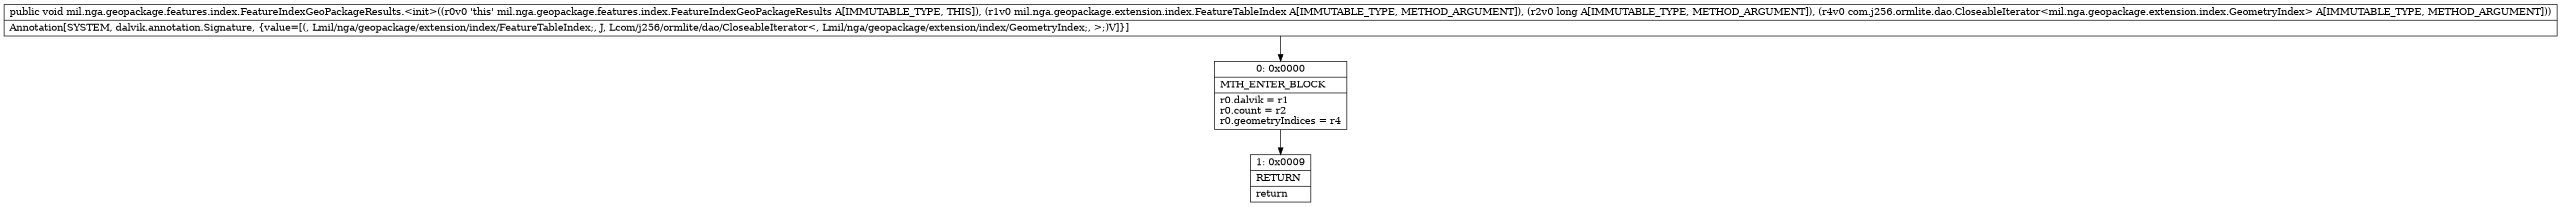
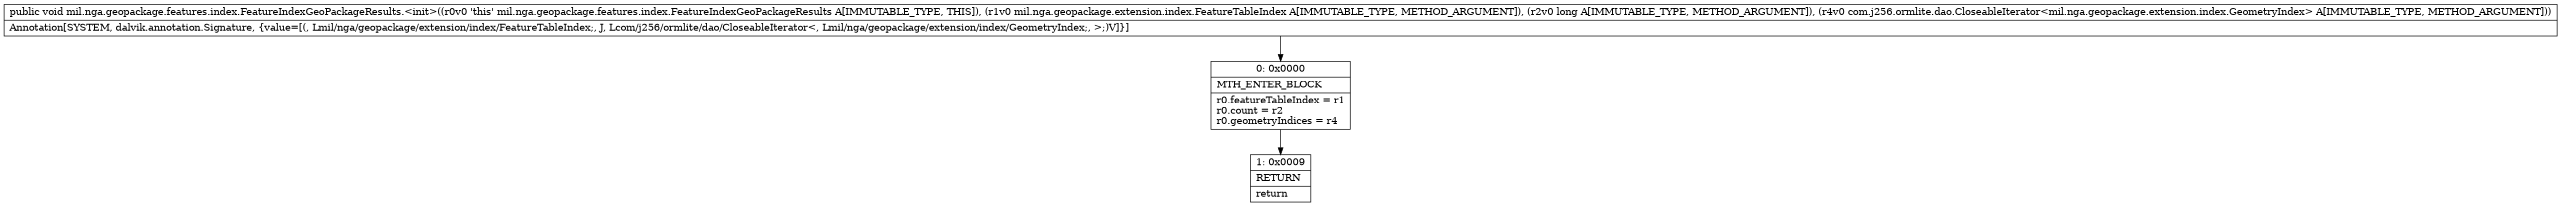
  digraph {
    node [shape=record]
-   n1 [label="{0\:\ 0x0000|MTH_ENTER_BLOCK\l|r0.dalvik = r1\lr0.count = r2\lr0.geometryIndices = r4\l}"]
+   n1 [label="{0\:\ 0x0000|MTH_ENTER_BLOCK\l|r0.featureTableIndex = r1\lr0.count = r2\lr0.geometryIndices = r4\l}"]
    n2 [label="{1\:\ 0x0009|RETURN\l|return\l}"]
    n3 [label="{public void mil.nga.geopackage.features.index.FeatureIndexGeoPackageResults.\<init\>((r0v0 'this' mil.nga.geopackage.features.index.FeatureIndexGeoPackageResults A[IMMUTABLE_TYPE, THIS]), (r1v0 mil.nga.geopackage.extension.index.FeatureTableIndex A[IMMUTABLE_TYPE, METHOD_ARGUMENT]), (r2v0 long A[IMMUTABLE_TYPE, METHOD_ARGUMENT]), (r4v0 com.j256.ormlite.dao.CloseableIterator\<mil.nga.geopackage.extension.index.GeometryIndex\> A[IMMUTABLE_TYPE, METHOD_ARGUMENT]))  | Annotation[SYSTEM, dalvik.annotation.Signature, \{value=[(, Lmil\/nga\/geopackage\/extension\/index\/FeatureTableIndex;, J, Lcom\/j256\/ormlite\/dao\/CloseableIterator\<, Lmil\/nga\/geopackage\/extension\/index\/GeometryIndex;, \>;)V]\}]\l}"]
    n1 -> n2
    n3 -> n1
  }
